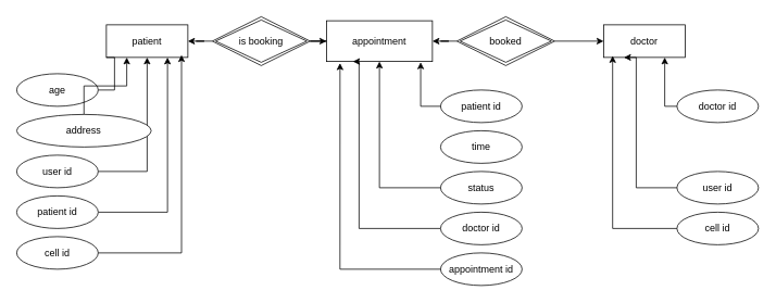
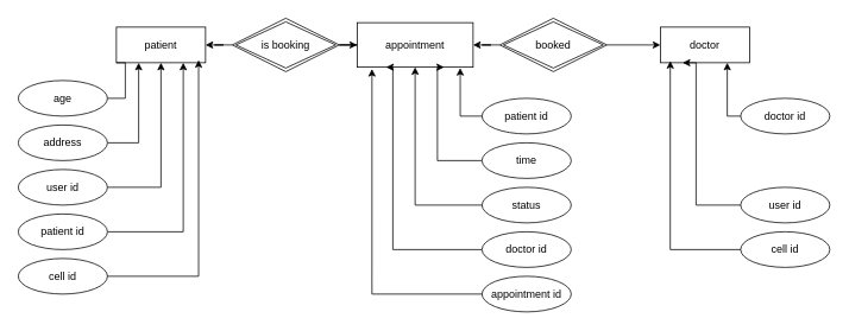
  <mxCell id="0" />
  <mxCell id="1" parent="0" />
  <mxCell id="2" value="doctor" style="whiteSpace=wrap;html=1;align=center;" vertex="1" parent="1"><mxGeometry x="740" y="30" width="100" height="40" as="geometry" /></mxCell>
  <mxCell id="3" value="patient" style="whiteSpace=wrap;html=1;align=center;" vertex="1" parent="1"><mxGeometry x="130" y="30" width="100" height="40" as="geometry" /></mxCell>
  <mxCell id="4" value="appointment" style="whiteSpace=wrap;html=1;align=center;" vertex="1" parent="1"><mxGeometry x="400" y="25" width="130" height="50" as="geometry" /></mxCell>
  <mxCell id="5" style="edgeStyle=orthogonalEdgeStyle;rounded=0;orthogonalLoop=1;jettySize=auto;html=1;entryX=0.75;entryY=1;entryDx=0;entryDy=0;" edge="1" parent="1" source="6" target="2"><mxGeometry relative="1" as="geometry"><Array as="points"><mxPoint x="815" y="130" /></Array></mxGeometry></mxCell>
  <mxCell id="6" value="doctor id" style="ellipse;whiteSpace=wrap;html=1;align=center;" vertex="1" parent="1"><mxGeometry x="830" y="110" width="100" height="40" as="geometry" /></mxCell>
  <mxCell id="7" style="edgeStyle=orthogonalEdgeStyle;rounded=0;orthogonalLoop=1;jettySize=auto;html=1;entryX=0.25;entryY=1;entryDx=0;entryDy=0;" edge="1" parent="1" source="8" target="2"><mxGeometry relative="1" as="geometry"><Array as="points"><mxPoint x="780" y="230" /><mxPoint x="780" y="70" /></Array></mxGeometry></mxCell>
  <mxCell id="8" value="user id" style="ellipse;whiteSpace=wrap;html=1;align=center;" vertex="1" parent="1"><mxGeometry x="830" y="210" width="100" height="40" as="geometry" /></mxCell>
  <mxCell id="9" value="cell id" style="ellipse;whiteSpace=wrap;html=1;align=center;" vertex="1" parent="1"><mxGeometry x="830" y="260" width="100" height="40" as="geometry" /></mxCell>
  <mxCell id="10" style="edgeStyle=orthogonalEdgeStyle;rounded=0;orthogonalLoop=1;jettySize=auto;html=1;entryX=0.75;entryY=1;entryDx=0;entryDy=0;" edge="1" parent="1" source="11" target="3"><mxGeometry relative="1" as="geometry" /></mxCell>
  <mxCell id="11" value="patient id" style="ellipse;whiteSpace=wrap;html=1;align=center;" vertex="1" parent="1"><mxGeometry x="20" y="240" width="100" height="40" as="geometry" /></mxCell>
  <mxCell id="12" style="edgeStyle=orthogonalEdgeStyle;rounded=0;orthogonalLoop=1;jettySize=auto;html=1;entryX=0.5;entryY=1;entryDx=0;entryDy=0;" edge="1" parent="1" source="13" target="3"><mxGeometry relative="1" as="geometry" /></mxCell>
  <mxCell id="13" value="user id" style="ellipse;whiteSpace=wrap;html=1;align=center;" vertex="1" parent="1"><mxGeometry x="20" y="190" width="100" height="40" as="geometry" /></mxCell>
  <mxCell id="14" style="edgeStyle=orthogonalEdgeStyle;rounded=0;orthogonalLoop=1;jettySize=auto;html=1;entryX=0;entryY=1;entryDx=0;entryDy=0;endArrow=none;" edge="1" parent="1" source="15" target="3"><mxGeometry relative="1" as="geometry" /></mxCell>
  <mxCell id="15" value="age" style="ellipse;whiteSpace=wrap;html=1;align=center;" vertex="1" parent="1"><mxGeometry x="20" y="90" width="100" height="40" as="geometry" /></mxCell>
  <mxCell id="16" style="edgeStyle=orthogonalEdgeStyle;rounded=0;orthogonalLoop=1;jettySize=auto;html=1;entryX=0.25;entryY=1;entryDx=0;entryDy=0;" edge="1" parent="1" source="17" target="3"><mxGeometry relative="1" as="geometry" /></mxCell>
- <mxCell id="17" value="address" style="ellipse;whiteSpace=wrap;html=1;align=center;" vertex="1" parent="1"><mxGeometry x="20" y="140" width="165" height="40" as="geometry" /></mxCell>
+ <mxCell id="17" value="address" style="ellipse;whiteSpace=wrap;html=1;align=center;" vertex="1" parent="1"><mxGeometry x="20" y="140" width="100" height="40" as="geometry" /></mxCell>
  <mxCell id="18" value="cell id" style="ellipse;whiteSpace=wrap;html=1;align=center;" vertex="1" parent="1"><mxGeometry x="20" y="290" width="100" height="40" as="geometry" /></mxCell>
  <mxCell id="19" style="edgeStyle=orthogonalEdgeStyle;rounded=0;orthogonalLoop=1;jettySize=auto;html=1;exitX=0.5;exitY=1;exitDx=0;exitDy=0;" edge="1" parent="1" source="11" target="11"><mxGeometry relative="1" as="geometry" /></mxCell>
  <mxCell id="20" value="appointment id" style="ellipse;whiteSpace=wrap;html=1;align=center;" vertex="1" parent="1"><mxGeometry x="540" y="310" width="100" height="40" as="geometry" /></mxCell>
  <mxCell id="21" style="edgeStyle=orthogonalEdgeStyle;rounded=0;orthogonalLoop=1;jettySize=auto;html=1;" edge="1" parent="1" source="22" target="4"><mxGeometry relative="1" as="geometry" /></mxCell>
  <mxCell id="22" value="status" style="ellipse;whiteSpace=wrap;html=1;align=center;" vertex="1" parent="1"><mxGeometry x="540" y="210" width="100" height="40" as="geometry" /></mxCell>
+ <mxCell id="23" style="edgeStyle=orthogonalEdgeStyle;rounded=0;orthogonalLoop=1;jettySize=auto;html=1;entryX=0.75;entryY=1;entryDx=0;entryDy=0;" edge="1" parent="1" source="24" target="4"><mxGeometry relative="1" as="geometry"><Array as="points"><mxPoint x="490" y="180" /><mxPoint x="490" y="75" /></Array></mxGeometry></mxCell>
  <mxCell id="24" value="time" style="ellipse;whiteSpace=wrap;html=1;align=center;" vertex="1" parent="1"><mxGeometry x="540" y="160" width="100" height="40" as="geometry" /></mxCell>
  <mxCell id="25" style="edgeStyle=orthogonalEdgeStyle;rounded=0;orthogonalLoop=1;jettySize=auto;html=1;entryX=0.25;entryY=1;entryDx=0;entryDy=0;" edge="1" parent="1" source="26" target="4"><mxGeometry relative="1" as="geometry"><Array as="points"><mxPoint x="440" y="280" /><mxPoint x="440" y="75" /></Array></mxGeometry></mxCell>
  <mxCell id="26" value="doctor id" style="ellipse;whiteSpace=wrap;html=1;align=center;" vertex="1" parent="1"><mxGeometry x="540" y="260" width="100" height="40" as="geometry" /></mxCell>
  <mxCell id="27" value="patient id" style="ellipse;whiteSpace=wrap;html=1;align=center;" vertex="1" parent="1"><mxGeometry x="540" y="110" width="100" height="40" as="geometry" /></mxCell>
  <mxCell id="28" style="edgeStyle=orthogonalEdgeStyle;rounded=0;orthogonalLoop=1;jettySize=auto;html=1;entryX=1;entryY=0.5;entryDx=0;entryDy=0;" edge="1" parent="1" source="30" target="4"><mxGeometry relative="1" as="geometry" /></mxCell>
  <mxCell id="29" style="edgeStyle=orthogonalEdgeStyle;rounded=0;orthogonalLoop=1;jettySize=auto;html=1;" edge="1" parent="1" source="30" target="2"><mxGeometry relative="1" as="geometry" /></mxCell>
  <mxCell id="30" value="booked" style="shape=rhombus;double=1;perimeter=rhombusPerimeter;whiteSpace=wrap;html=1;align=center;" vertex="1" parent="1"><mxGeometry x="560" y="20" width="120" height="60" as="geometry" /></mxCell>
  <mxCell id="31" style="edgeStyle=orthogonalEdgeStyle;rounded=0;orthogonalLoop=1;jettySize=auto;html=1;entryX=0;entryY=0.5;entryDx=0;entryDy=0;" edge="1" parent="1" source="33" target="4"><mxGeometry relative="1" as="geometry" /></mxCell>
  <mxCell id="32" style="edgeStyle=orthogonalEdgeStyle;rounded=0;orthogonalLoop=1;jettySize=auto;html=1;" edge="1" parent="1" source="33" target="3"><mxGeometry relative="1" as="geometry"><mxPoint x="290" y="-20" as="targetPoint" /></mxGeometry></mxCell>
  <mxCell id="33" value="is booking" style="shape=rhombus;double=1;perimeter=rhombusPerimeter;whiteSpace=wrap;html=1;align=center;" vertex="1" parent="1"><mxGeometry x="260" y="20" width="120" height="60" as="geometry" /></mxCell>
  <mxCell id="34" style="edgeStyle=orthogonalEdgeStyle;rounded=0;orthogonalLoop=1;jettySize=auto;html=1;entryX=0.889;entryY=1.018;entryDx=0;entryDy=0;entryPerimeter=0;" edge="1" parent="1" source="27" target="4"><mxGeometry relative="1" as="geometry" /></mxCell>
  <mxCell id="35" style="edgeStyle=orthogonalEdgeStyle;rounded=0;orthogonalLoop=1;jettySize=auto;html=1;entryX=0.128;entryY=1.04;entryDx=0;entryDy=0;entryPerimeter=0;" edge="1" parent="1" source="20" target="4"><mxGeometry relative="1" as="geometry" /></mxCell>
  <mxCell id="36" style="edgeStyle=orthogonalEdgeStyle;rounded=0;orthogonalLoop=1;jettySize=auto;html=1;entryX=0.111;entryY=0.953;entryDx=0;entryDy=0;entryPerimeter=0;" edge="1" parent="1" source="9" target="2"><mxGeometry relative="1" as="geometry"><Array as="points"><mxPoint x="751" y="280" /></Array></mxGeometry></mxCell>
  <mxCell id="37" style="edgeStyle=orthogonalEdgeStyle;rounded=0;orthogonalLoop=1;jettySize=auto;html=1;entryX=0.922;entryY=0.925;entryDx=0;entryDy=0;entryPerimeter=0;" edge="1" parent="1" source="18" target="3"><mxGeometry relative="1" as="geometry" /></mxCell>
